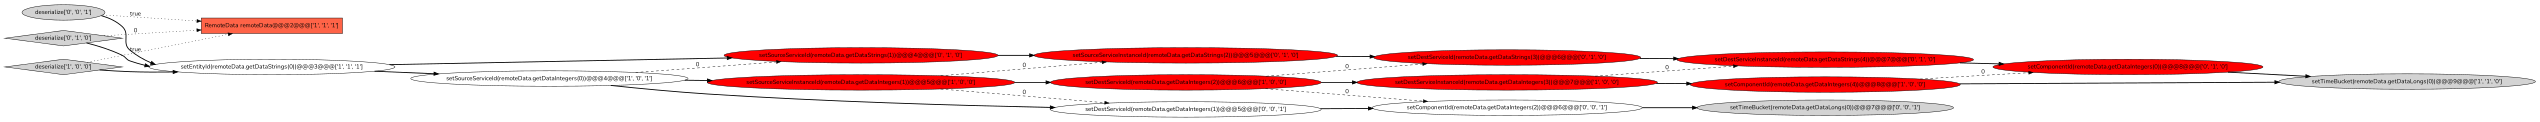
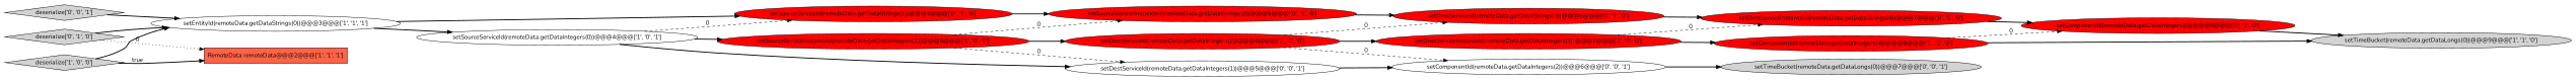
  digraph {
    fontname=Nunito
    rankdir=LR
    node [fillcolor=red fontname=Nunito shape=ellipse style=filled]
    edge [fontname=Nunito style=bold]
-   n1 [fillcolor=lightgray label="deserialize['0', '0', '1']"]
+   n1 [fillcolor=lightgray label="deserialize['0', '0', '1']" shape=diamond]
    n2 [fillcolor=tomato label="RemoteData remoteData@@@2@@@['1', '1', '1']" shape=box]
    n3 [fillcolor=white label="setEntityId(remoteData.getDataStrings(0))@@@3@@@['1', '1', '1']"]
    n4 [fillcolor=white label="setSourceServiceId(remoteData.getDataIntegers(0))@@@4@@@['1', '0', '1']"]
    n5 [label="setSourceServiceId(remoteData.getDataStrings(1))@@@4@@@['0', '1', '0']"]
    n6 [label="setSourceServiceInstanceId(remoteData.getDataStrings(2))@@@5@@@['0', '1', '0']"]
    n7 [label="setDestServiceId(remoteData.getDataStrings(3))@@@6@@@['0', '1', '0']"]
    n8 [label="setDestServiceInstanceId(remoteData.getDataStrings(4))@@@7@@@['0', '1', '0']"]
    n9 [fillcolor=lightgray label="setTimeBucket(remoteData.getDataLongs(0))@@@9@@@['1', '1', '0']"]
    n10 [fillcolor=lightgray label="setTimeBucket(remoteData.getDataLongs(0))@@@7@@@['0', '0', '1']"]
    n11 [fillcolor=white label="setComponentId(remoteData.getDataIntegers(2))@@@6@@@['0', '0', '1']"]
    n12 [label="setComponentId(remoteData.getDataIntegers(0))@@@8@@@['0', '1', '0']"]
    n13 [label="setSourceServiceInstanceId(remoteData.getDataIntegers(1))@@@5@@@['1', '0', '0']"]
    n14 [fillcolor=white label="setDestServiceId(remoteData.getDataIntegers(1))@@@5@@@['0', '0', '1']"]
    n15 [label="setDestServiceId(remoteData.getDataIntegers(2))@@@6@@@['1', '0', '0']"]
    n16 [label="setComponentId(remoteData.getDataIntegers(4))@@@8@@@['1', '0', '0']"]
    n17 [fillcolor=lightgray label="deserialize['0', '1', '0']" shape=diamond]
    n18 [label="setDestServiceInstanceId(remoteData.getDataIntegers(3))@@@7@@@['1', '0', '0']"]
    n19 [fillcolor=lightgray label="deserialize['1', '0', '0']" shape=diamond]
-   n1 -> n2 [label=true style=dotted]
    n1 -> n3
    n3 -> n4
    n3 -> n5
    n4 -> n5 [label=0 style=dashed]
    n4 -> n13
    n4 -> n14
    n5 -> n6
    n6 -> n7
    n7 -> n8
    n8 -> n12
    n11 -> n10
    n12 -> n9
    n13 -> n6 [label=0 style=dashed]
    n13 -> n14 [label=0 style=dashed]
    n13 -> n15
    n14 -> n11
    n15 -> n7 [label=0 style=dashed]
    n15 -> n11 [label=0 style=dashed]
    n15 -> n18
    n16 -> n9
    n16 -> n12 [label=0 style=dashed]
    n17 -> n2 [label=0 style=dotted]
    n17 -> n3
    n18 -> n8 [label=0 style=dashed]
    n18 -> n16
-   n19 -> n2 [label=true style=dotted]
+   n19 -> n2 [label=true]
    n19 -> n3
  }
